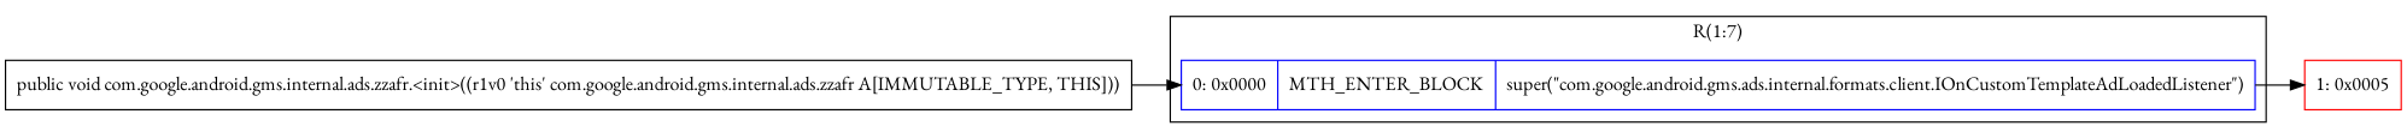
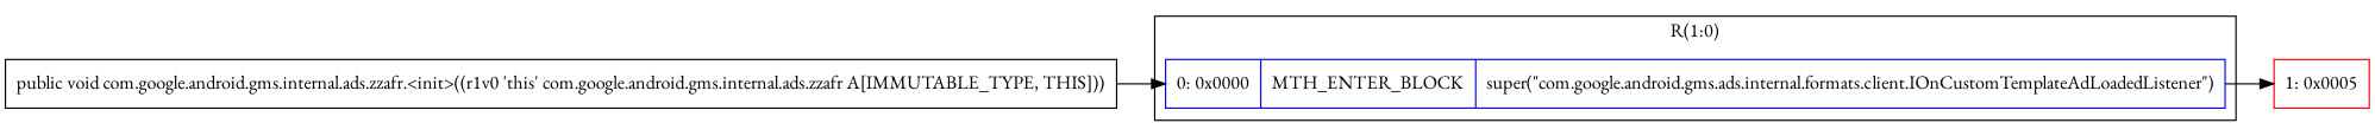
  digraph {
    rankdir=LR
    fontname="EB Garamond"
    node [shape=record fontname="EB Garamond"]
    edge [fontname="EB Garamond"]
    n1 [color=blue label="{0\:\ 0x0000|MTH_ENTER_BLOCK\l|super(\"com.google.android.gms.ads.internal.formats.client.IOnCustomTemplateAdLoadedListener\")\l}"]
    n2 [color=red label="{1\:\ 0x0005}"]
    n3 [label="{public void com.google.android.gms.internal.ads.zzafr.\<init\>((r1v0 'this' com.google.android.gms.internal.ads.zzafr A[IMMUTABLE_TYPE, THIS])) }"]
    subgraph cluster_1 {
-     label="R(1:7)"
+     label="R(1:0)"
      n1
    }
    n1 -> n2
    n3 -> n1
  }
